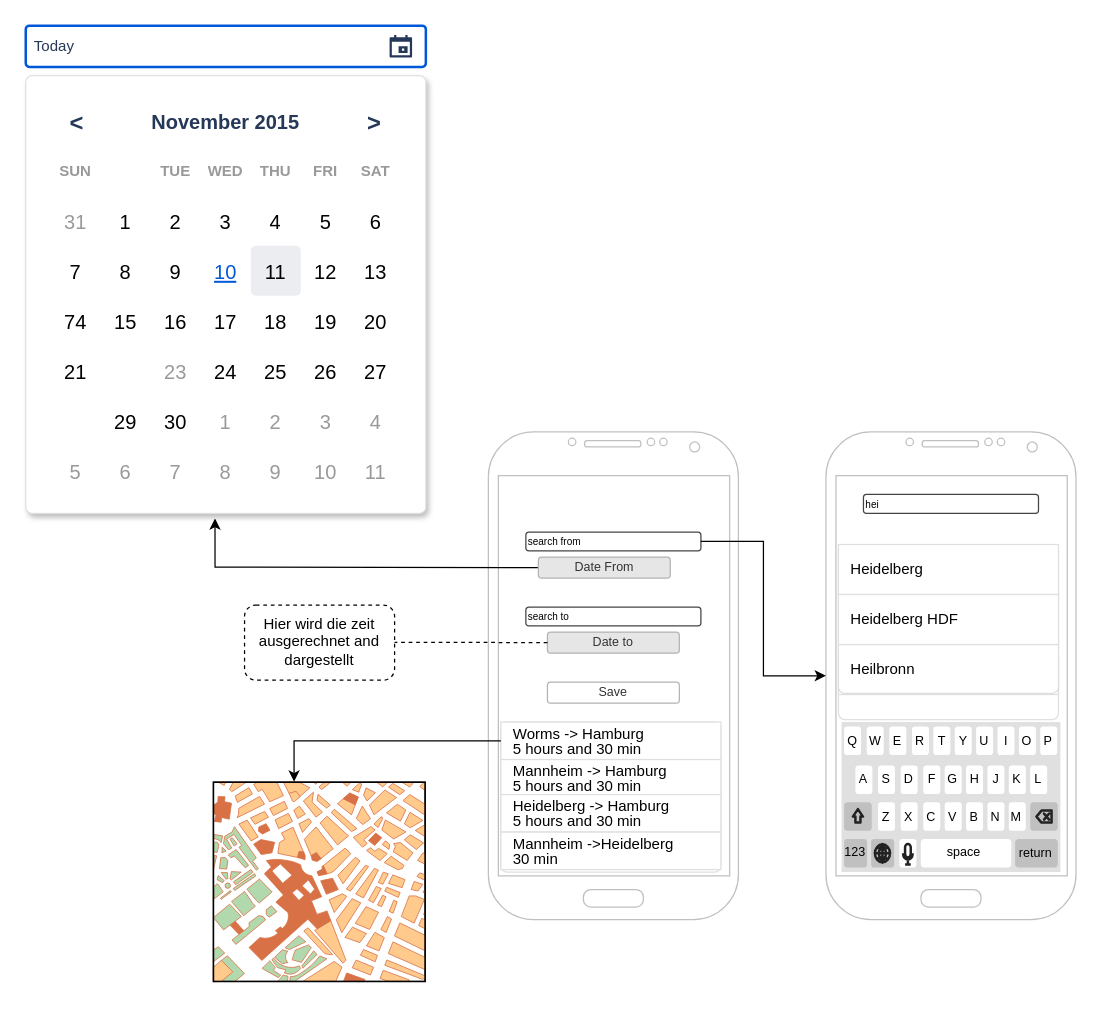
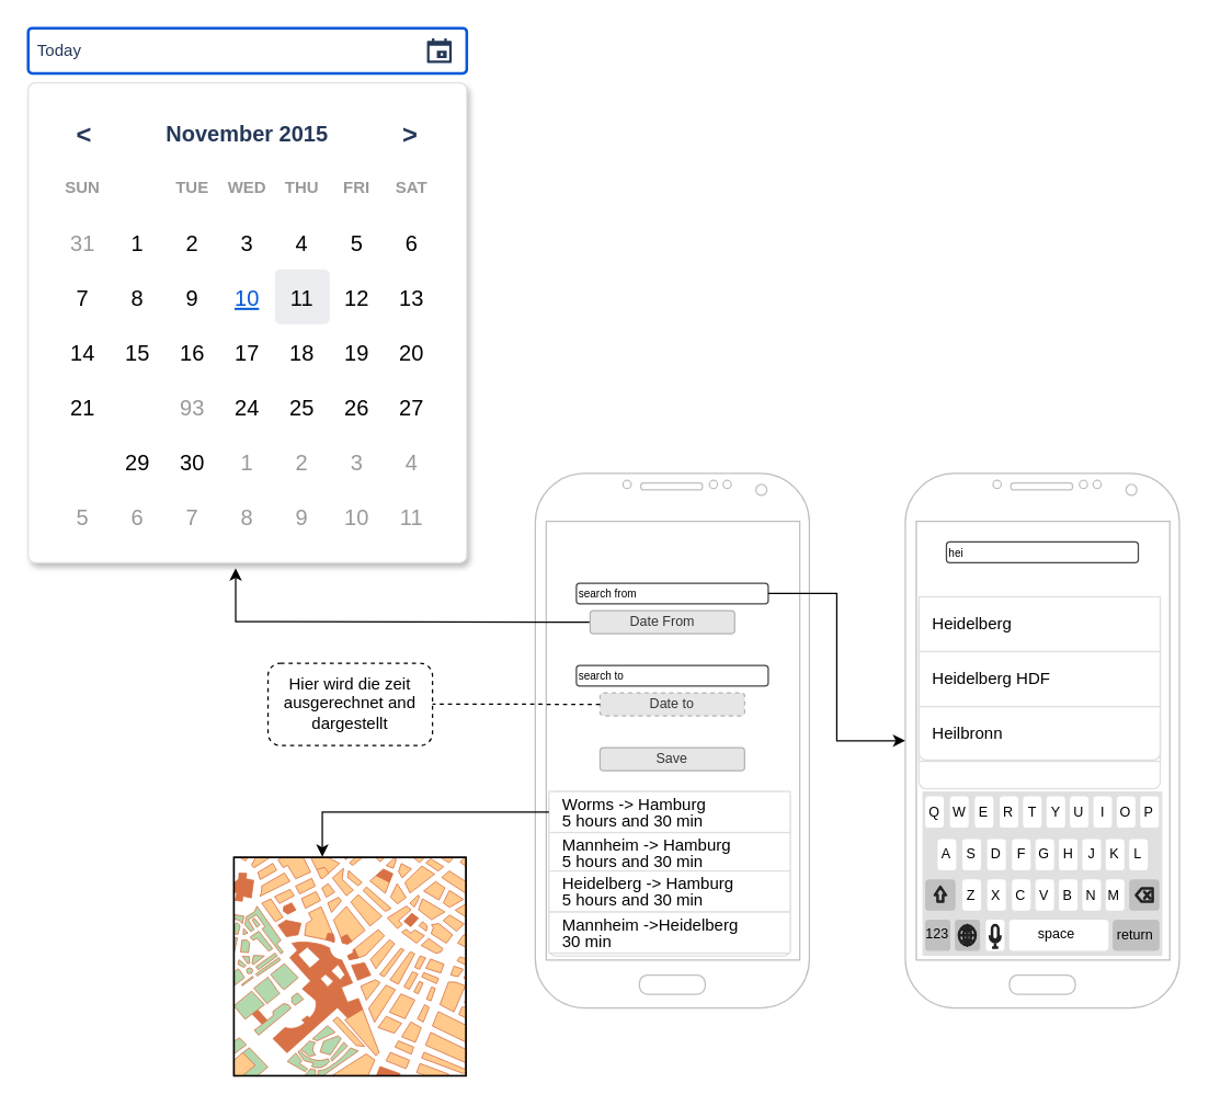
  <mxCell id="0" />
  <mxCell id="1" parent="0" />
  <mxCell id="2" value="" style="rounded=0;whiteSpace=wrap;html=1;" parent="1" vertex="1"><mxGeometry x="395" y="375" width="190" height="330" as="geometry" /></mxCell>
  <mxCell id="3" value="" style="verticalLabelPosition=bottom;verticalAlign=top;html=1;shadow=0;dashed=0;strokeWidth=1;shape=mxgraph.android.phone2;strokeColor=#c0c0c0;" parent="1" vertex="1"><mxGeometry x="390" y="345" width="200" height="390" as="geometry" /></mxCell>
  <mxCell id="4" value="" style="rounded=0;whiteSpace=wrap;html=1;" parent="1" vertex="1"><mxGeometry x="665" y="375" width="190" height="330" as="geometry" /></mxCell>
  <mxCell id="5" value="" style="verticalLabelPosition=bottom;verticalAlign=top;html=1;shadow=0;dashed=0;strokeWidth=1;shape=mxgraph.android.phone2;strokeColor=#c0c0c0;" parent="1" vertex="1"><mxGeometry x="660" y="345" width="200" height="390" as="geometry" /></mxCell>
  <mxCell id="6" value="search from" style="strokeWidth=1;html=1;shadow=0;dashed=0;shape=mxgraph.ios.iTextInput;strokeColor=#444444;buttonText=;fontSize=8;whiteSpace=wrap;align=left;" parent="1" vertex="1"><mxGeometry x="420" y="425" width="140" height="15" as="geometry" /></mxCell>
  <mxCell id="7" value="search to" style="strokeWidth=1;html=1;shadow=0;dashed=0;shape=mxgraph.ios.iTextInput;strokeColor=#444444;buttonText=;fontSize=8;whiteSpace=wrap;align=left;" parent="1" vertex="1"><mxGeometry x="420" y="485" width="140" height="15" as="geometry" /></mxCell>
  <mxCell id="8" value="" style="edgeStyle=orthogonalEdgeStyle;rounded=0;orthogonalLoop=1;jettySize=auto;html=1;" parent="1" source="6" target="5" edge="1"><mxGeometry relative="1" as="geometry" /></mxCell>
  <mxCell id="9" value="" style="html=1;shadow=0;dashed=0;shape=mxgraph.bootstrap.rrect;rSize=5;strokeColor=#DFDFDF;html=1;whiteSpace=wrap;fillColor=#FFFFFF;fontColor=#000000;" parent="1" vertex="1"><mxGeometry x="400" y="577" width="176.0" height="120" as="geometry" /></mxCell>
  <mxCell id="10" value="&lt;p style=&quot;line-height: 100%&quot;&gt;Worms -&amp;gt; Hamburg&amp;nbsp;&lt;br&gt;5 hours and 30 min&lt;/p&gt;" style="strokeColor=inherit;fillColor=inherit;gradientColor=inherit;fontColor=inherit;html=1;shadow=0;dashed=0;perimeter=none;whiteSpace=wrap;resizeWidth=1;align=left;spacing=10;" parent="9" vertex="1"><mxGeometry width="176" height="30" relative="1" as="geometry"><mxPoint as="offset" /></mxGeometry></mxCell>
  <mxCell id="11" value="&lt;p style=&quot;line-height: 100%&quot;&gt;Mannheim -&amp;gt; Hamburg&amp;nbsp;&lt;br&gt;5 hours and 30 min&lt;/p&gt;" style="strokeColor=inherit;fillColor=inherit;gradientColor=inherit;fontColor=inherit;html=1;shadow=0;dashed=0;perimeter=none;whiteSpace=wrap;resizeWidth=1;align=left;spacing=10;" parent="9" vertex="1"><mxGeometry width="176" height="30" relative="1" as="geometry"><mxPoint y="30" as="offset" /></mxGeometry></mxCell>
  <mxCell id="12" value="&lt;p style=&quot;line-height: 100%&quot;&gt;Heidelberg -&amp;gt; Hamburg&amp;nbsp;&lt;br&gt;5 hours and 30 min&lt;/p&gt;" style="strokeColor=inherit;fillColor=inherit;gradientColor=inherit;fontColor=inherit;html=1;shadow=0;dashed=0;perimeter=none;whiteSpace=wrap;resizeWidth=1;align=left;spacing=10;" vertex="1" parent="9"><mxGeometry x="2.274e-13" y="58" width="176" height="30" as="geometry" /></mxCell>
  <mxCell id="13" value="&lt;p style=&quot;line-height: 100%&quot;&gt;Mannheim -&amp;gt;Heidelberg&amp;nbsp;&lt;br&gt;30 min&lt;/p&gt;" style="strokeColor=inherit;fillColor=inherit;gradientColor=inherit;fontColor=inherit;html=1;shadow=0;dashed=0;perimeter=none;whiteSpace=wrap;resizeWidth=1;align=left;spacing=10;" vertex="1" parent="9"><mxGeometry x="2.274e-13" y="88" width="176" height="30" as="geometry" /></mxCell>
  <mxCell id="14" value="hei" style="strokeWidth=1;html=1;shadow=0;dashed=0;shape=mxgraph.ios.iTextInput;strokeColor=#444444;buttonText=;fontSize=8;whiteSpace=wrap;align=left;" parent="1" vertex="1"><mxGeometry x="690" y="395" width="140" height="15" as="geometry" /></mxCell>
  <mxCell id="15" value="" style="html=1;shadow=0;dashed=0;shape=mxgraph.bootstrap.rrect;rSize=5;strokeColor=#DFDFDF;html=1;whiteSpace=wrap;fillColor=#FFFFFF;fontColor=#000000;" parent="1" vertex="1"><mxGeometry x="670" y="435" width="176" height="140" as="geometry" /></mxCell>
  <mxCell id="16" value="Heidelberg" style="strokeColor=inherit;fillColor=inherit;gradientColor=inherit;fontColor=inherit;html=1;shadow=0;dashed=0;perimeter=none;whiteSpace=wrap;resizeWidth=1;align=left;spacing=10;" parent="15" vertex="1"><mxGeometry width="176" height="40" relative="1" as="geometry"><mxPoint as="offset" /></mxGeometry></mxCell>
  <mxCell id="17" value="Heidelberg HDF" style="strokeColor=inherit;fillColor=inherit;gradientColor=inherit;fontColor=inherit;html=1;shadow=0;dashed=0;perimeter=none;whiteSpace=wrap;resizeWidth=1;align=left;spacing=10;" parent="15" vertex="1"><mxGeometry width="176" height="40" relative="1" as="geometry"><mxPoint y="40" as="offset" /></mxGeometry></mxCell>
  <mxCell id="18" value="" style="strokeColor=inherit;fillColor=inherit;gradientColor=inherit;fontColor=inherit;html=1;shadow=0;dashed=0;perimeter=none;whiteSpace=wrap;resizeWidth=1;align=left;spacing=10;" parent="15" vertex="1"><mxGeometry width="176" height="30" relative="1" as="geometry"><mxPoint y="90" as="offset" /></mxGeometry></mxCell>
  <mxCell id="19" value="Heilbronn" style="strokeColor=inherit;fillColor=inherit;gradientColor=inherit;fontColor=inherit;html=1;shadow=0;dashed=0;shape=mxgraph.bootstrap.bottomButton;rSize=5;perimeter=none;whiteSpace=wrap;resizeWidth=1;resizeHeight=0;align=left;spacing=10;" parent="15" vertex="1"><mxGeometry y="1" width="176" height="39" relative="1" as="geometry"><mxPoint y="-60" as="offset" /></mxGeometry></mxCell>
  <mxCell id="20" value="" style="html=1;verticalLabelPosition=bottom;labelBackgroundColor=#ffffff;verticalAlign=top;shadow=0;dashed=0;strokeWidth=2;shape=mxgraph.ios7.misc.keyboard_(letters);" parent="1" vertex="1"><mxGeometry x="672.5" y="577" width="175" height="120" as="geometry" /></mxCell>
- <mxCell id="21" value="Save" style="rounded=1;html=1;shadow=0;dashed=0;whiteSpace=wrap;fontSize=10;fillColor=#ffffff;align=center;strokeColor=#B3B3B3;fontColor=#333333;" parent="1" vertex="1"><mxGeometry x="437.25" y="545" width="105.5" height="16.88" as="geometry" /></mxCell>
+ <mxCell id="21" value="Save" style="rounded=1;html=1;shadow=0;dashed=0;whiteSpace=wrap;fontSize=10;fillColor=#E6E6E6;align=center;strokeColor=#B3B3B3;fontColor=#333333;" parent="1" vertex="1"><mxGeometry x="437.25" y="545" width="105.5" height="16.88" as="geometry" /></mxCell>
  <mxCell id="22" value="Today" style="rounded=1;arcSize=9;fillColor=#ffffff;align=left;spacingLeft=5;strokeColor=#0057D8;html=1;strokeWidth=2;fontColor=#253858;fontSize=12" parent="1" vertex="1"><mxGeometry x="20" y="20" width="320" height="33" as="geometry" /></mxCell>
  <mxCell id="23" value="" style="shape=mxgraph.gmdl.calendar;fillColor=#253858;strokeColor=none" parent="22" vertex="1"><mxGeometry x="1" y="0.5" width="18" height="18" relative="1" as="geometry"><mxPoint x="-29" y="-9" as="offset" /></mxGeometry></mxCell>
  <mxCell id="24" value="" style="shape=mxgraph.mockup.forms.rrect;rSize=5;strokeColor=#DFE1E5;fillColor=#ffffff;shadow=1" parent="1" vertex="1"><mxGeometry x="20" y="60" width="320" height="350" as="geometry" /></mxCell>
  <mxCell id="25" value="November 2015" style="strokeColor=none;fillColor=none;fontColor=#253858;fontSize=16;fontStyle=1" parent="24" vertex="1"><mxGeometry x="60" y="16" width="200" height="40" as="geometry" /></mxCell>
  <mxCell id="26" value="&lt;" style="strokeColor=none;fillColor=none;fontColor=#253858;fontSize=19;fontStyle=1;" parent="24" vertex="1"><mxGeometry x="16" y="16" width="50" height="40" as="geometry" /></mxCell>
  <mxCell id="27" value="&gt;" style="strokeColor=none;fillColor=none;fontColor=#253858;fontSize=19;fontStyle=1;" parent="24" vertex="1"><mxGeometry x="254" y="16" width="50" height="40" as="geometry" /></mxCell>
  <mxCell id="28" value="SUN" style="strokeColor=none;fillColor=none;fontColor=#999999;fontSize=12;fontStyle=1" parent="24" vertex="1"><mxGeometry x="20" y="56" width="40" height="40" as="geometry" /></mxCell>
  <mxCell id="29" value="TUE" style="strokeColor=none;fillColor=none;fontColor=#999999;fontSize=12;fontStyle=1" parent="24" vertex="1"><mxGeometry x="100" y="56" width="40" height="40" as="geometry" /></mxCell>
  <mxCell id="30" value="WED" style="strokeColor=none;fillColor=none;fontColor=#999999;fontSize=12;fontStyle=1" parent="24" vertex="1"><mxGeometry x="140" y="56" width="40" height="40" as="geometry" /></mxCell>
  <mxCell id="31" value="THU" style="strokeColor=none;fillColor=none;fontColor=#999999;fontSize=12;fontStyle=1" parent="24" vertex="1"><mxGeometry x="180" y="56" width="40" height="40" as="geometry" /></mxCell>
  <mxCell id="32" value="FRI" style="strokeColor=none;fillColor=none;fontColor=#999999;fontSize=12;fontStyle=1" parent="24" vertex="1"><mxGeometry x="220" y="56" width="40" height="40" as="geometry" /></mxCell>
  <mxCell id="33" value="SAT" style="strokeColor=none;fillColor=none;fontColor=#999999;fontSize=12;fontStyle=1" parent="24" vertex="1"><mxGeometry x="260" y="56" width="40" height="40" as="geometry" /></mxCell>
  <mxCell id="34" value="31" style="strokeColor=none;fillColor=none;fontColor=#999999;fontSize=16" parent="24" vertex="1"><mxGeometry x="20" y="96" width="40" height="40" as="geometry" /></mxCell>
  <mxCell id="35" value="1" style="strokeColor=none;fillColor=none;fontColor=#000000;fontSize=16" parent="24" vertex="1"><mxGeometry x="60" y="96" width="40" height="40" as="geometry" /></mxCell>
  <mxCell id="36" value="2" style="strokeColor=none;fillColor=none;fontColor=#000000;fontSize=16" parent="24" vertex="1"><mxGeometry x="100" y="96" width="40" height="40" as="geometry" /></mxCell>
  <mxCell id="37" value="3" style="strokeColor=none;fillColor=none;fontColor=#000000;fontSize=16" parent="24" vertex="1"><mxGeometry x="140" y="96" width="40" height="40" as="geometry" /></mxCell>
  <mxCell id="38" value="4" style="strokeColor=none;fillColor=none;fontColor=#000000;fontSize=16" parent="24" vertex="1"><mxGeometry x="180" y="96" width="40" height="40" as="geometry" /></mxCell>
  <mxCell id="39" value="5" style="strokeColor=none;fillColor=none;fontColor=#000000;fontSize=16" parent="24" vertex="1"><mxGeometry x="220" y="96" width="40" height="40" as="geometry" /></mxCell>
  <mxCell id="40" value="6" style="strokeColor=none;fillColor=none;fontColor=#000000;fontSize=16" parent="24" vertex="1"><mxGeometry x="260" y="96" width="40" height="40" as="geometry" /></mxCell>
  <mxCell id="41" value="7" style="strokeColor=none;fillColor=none;fontColor=#000000;fontSize=16" parent="24" vertex="1"><mxGeometry x="20" y="136" width="40" height="40" as="geometry" /></mxCell>
  <mxCell id="42" value="8" style="strokeColor=none;fillColor=none;fontColor=#000000;fontSize=16" parent="24" vertex="1"><mxGeometry x="60" y="136" width="40" height="40" as="geometry" /></mxCell>
  <mxCell id="43" value="9" style="strokeColor=none;fillColor=none;fontColor=#000000;fontSize=16" parent="24" vertex="1"><mxGeometry x="100" y="136" width="40" height="40" as="geometry" /></mxCell>
  <mxCell id="44" value="10" style="strokeColor=none;fillColor=none;fontColor=#0057D8;fontSize=16;fontStyle=4" parent="24" vertex="1"><mxGeometry x="140" y="136" width="40" height="40" as="geometry" /></mxCell>
  <mxCell id="45" value="11" style="strokeColor=none;fillColor=#ECEDF0;fontColor=#000000;fontSize=16;rounded=1;arcSize=10" parent="24" vertex="1"><mxGeometry x="180" y="136" width="40" height="40" as="geometry" /></mxCell>
  <mxCell id="46" value="12" style="strokeColor=none;fillColor=none;fontColor=#000000;fontSize=16" parent="24" vertex="1"><mxGeometry x="220" y="136" width="40" height="40" as="geometry" /></mxCell>
  <mxCell id="47" value="13" style="strokeColor=none;fillColor=none;fontColor=#000000;fontSize=16" parent="24" vertex="1"><mxGeometry x="260" y="136" width="40" height="40" as="geometry" /></mxCell>
- <mxCell id="48" value="74" style="strokeColor=none;fillColor=none;fontColor=#000000;fontSize=16" parent="24" vertex="1"><mxGeometry x="20" y="176" width="40" height="40" as="geometry" /></mxCell>
+ <mxCell id="48" value="14" style="strokeColor=none;fillColor=none;fontColor=#000000;fontSize=16" parent="24" vertex="1"><mxGeometry x="20" y="176" width="40" height="40" as="geometry" /></mxCell>
  <mxCell id="49" value="15" style="strokeColor=none;fillColor=none;fontColor=#000000;fontSize=16" parent="24" vertex="1"><mxGeometry x="60" y="176" width="40" height="40" as="geometry" /></mxCell>
  <mxCell id="50" value="16" style="strokeColor=none;fillColor=none;fontColor=#000000;fontSize=16" parent="24" vertex="1"><mxGeometry x="100" y="176" width="40" height="40" as="geometry" /></mxCell>
  <mxCell id="51" value="17" style="strokeColor=none;fillColor=none;fontColor=#000000;fontSize=16" parent="24" vertex="1"><mxGeometry x="140" y="176" width="40" height="40" as="geometry" /></mxCell>
  <mxCell id="52" value="18" style="strokeColor=none;fillColor=none;fontColor=#000000;fontSize=16" parent="24" vertex="1"><mxGeometry x="180" y="176" width="40" height="40" as="geometry" /></mxCell>
  <mxCell id="53" value="19" style="strokeColor=none;fillColor=none;fontColor=#000000;fontSize=16" parent="24" vertex="1"><mxGeometry x="220" y="176" width="40" height="40" as="geometry" /></mxCell>
  <mxCell id="54" value="20" style="strokeColor=none;fillColor=none;fontColor=#000000;fontSize=16" parent="24" vertex="1"><mxGeometry x="260" y="176" width="40" height="40" as="geometry" /></mxCell>
  <mxCell id="55" value="21" style="strokeColor=none;fillColor=none;fontColor=#000000;fontSize=16" parent="24" vertex="1"><mxGeometry x="20" y="216" width="40" height="40" as="geometry" /></mxCell>
- <mxCell id="56" value="23" style="strokeColor=none;fillColor=none;fontColor=#999999;fontSize=16" parent="24" vertex="1"><mxGeometry x="100" y="216" width="40" height="40" as="geometry" /></mxCell>
+ <mxCell id="56" value="93" style="strokeColor=none;fillColor=none;fontColor=#999999;fontSize=16" parent="24" vertex="1"><mxGeometry x="100" y="216" width="40" height="40" as="geometry" /></mxCell>
  <mxCell id="57" value="24" style="strokeColor=none;fillColor=none;fontColor=#000000;fontSize=16" parent="24" vertex="1"><mxGeometry x="140" y="216" width="40" height="40" as="geometry" /></mxCell>
  <mxCell id="58" value="25" style="strokeColor=none;fillColor=none;fontColor=#000000;fontSize=16" parent="24" vertex="1"><mxGeometry x="180" y="216" width="40" height="40" as="geometry" /></mxCell>
  <mxCell id="59" value="26" style="strokeColor=none;fillColor=none;fontColor=#000000;fontSize=16" parent="24" vertex="1"><mxGeometry x="220" y="216" width="40" height="40" as="geometry" /></mxCell>
  <mxCell id="60" value="27" style="strokeColor=none;fillColor=none;fontColor=#000000;fontSize=16" parent="24" vertex="1"><mxGeometry x="260" y="216" width="40" height="40" as="geometry" /></mxCell>
  <mxCell id="61" value="29" style="strokeColor=none;fillColor=none;fontColor=#000000;fontSize=16" parent="24" vertex="1"><mxGeometry x="60" y="256" width="40" height="40" as="geometry" /></mxCell>
  <mxCell id="62" value="30" style="strokeColor=none;fillColor=none;fontColor=#000000;fontSize=16" parent="24" vertex="1"><mxGeometry x="100" y="256" width="40" height="40" as="geometry" /></mxCell>
  <mxCell id="63" value="1" style="strokeColor=none;fillColor=none;fontColor=#999999;fontSize=16" parent="24" vertex="1"><mxGeometry x="140" y="256" width="40" height="40" as="geometry" /></mxCell>
  <mxCell id="64" value="2" style="strokeColor=none;fillColor=none;fontColor=#999999;fontSize=16" parent="24" vertex="1"><mxGeometry x="180" y="256" width="40" height="40" as="geometry" /></mxCell>
  <mxCell id="65" value="3" style="strokeColor=none;fillColor=none;fontColor=#999999;fontSize=16" parent="24" vertex="1"><mxGeometry x="220" y="256" width="40" height="40" as="geometry" /></mxCell>
  <mxCell id="66" value="4" style="strokeColor=none;fillColor=none;fontColor=#999999;fontSize=16" parent="24" vertex="1"><mxGeometry x="260" y="256" width="40" height="40" as="geometry" /></mxCell>
  <mxCell id="67" value="5" style="strokeColor=none;fillColor=none;fontColor=#999999;fontSize=16" parent="24" vertex="1"><mxGeometry x="20" y="296" width="40" height="40" as="geometry" /></mxCell>
  <mxCell id="68" value="6" style="strokeColor=none;fillColor=none;fontColor=#999999;fontSize=16" parent="24" vertex="1"><mxGeometry x="60" y="296" width="40" height="40" as="geometry" /></mxCell>
  <mxCell id="69" value="7" style="strokeColor=none;fillColor=none;fontColor=#999999;fontSize=16" parent="24" vertex="1"><mxGeometry x="100" y="296" width="40" height="40" as="geometry" /></mxCell>
  <mxCell id="70" value="8" style="strokeColor=none;fillColor=none;fontColor=#999999;fontSize=16" parent="24" vertex="1"><mxGeometry x="140" y="296" width="40" height="40" as="geometry" /></mxCell>
  <mxCell id="71" value="9" style="strokeColor=none;fillColor=none;fontColor=#999999;fontSize=16" parent="24" vertex="1"><mxGeometry x="180" y="296" width="40" height="40" as="geometry" /></mxCell>
  <mxCell id="72" value="10" style="strokeColor=none;fillColor=none;fontColor=#999999;fontSize=16" parent="24" vertex="1"><mxGeometry x="220" y="296" width="40" height="40" as="geometry" /></mxCell>
  <mxCell id="73" value="11" style="strokeColor=none;fillColor=none;fontColor=#999999;fontSize=16" parent="24" vertex="1"><mxGeometry x="260" y="296" width="40" height="40" as="geometry" /></mxCell>
  <mxCell id="74" value="" style="edgeStyle=orthogonalEdgeStyle;rounded=0;orthogonalLoop=1;jettySize=auto;html=1;exitX=0.473;exitY=1.012;exitDx=0;exitDy=0;exitPerimeter=0;entryX=0;entryY=0.5;entryDx=0;entryDy=0;endArrow=none;endFill=0;startArrow=classic;startFill=1;" parent="1" source="24" target="75" edge="1"><mxGeometry relative="1" as="geometry"><mxPoint x="570" y="442.529" as="sourcePoint" /><mxPoint x="670" y="550.059" as="targetPoint" /><Array as="points"><mxPoint x="171" y="453" /><mxPoint x="171" y="453" /></Array></mxGeometry></mxCell>
  <mxCell id="75" value="Date&amp;nbsp;From" style="rounded=1;html=1;shadow=0;dashed=0;whiteSpace=wrap;fontSize=10;fillColor=#E6E6E6;align=center;strokeColor=#B3B3B3;fontColor=#333333;" parent="1" vertex="1"><mxGeometry x="430" y="445" width="105.5" height="16.88" as="geometry" /></mxCell>
- <mxCell id="76" value="Date to" style="rounded=1;html=1;shadow=0;dashed=0;whiteSpace=wrap;fontSize=10;fillColor=#E6E6E6;align=center;strokeColor=#B3B3B3;fontColor=#333333;" parent="1" vertex="1"><mxGeometry x="437.25" y="505" width="105.5" height="16.88" as="geometry" /></mxCell>
+ <mxCell id="76" value="Date to" style="rounded=1;html=1;shadow=0;dashed=1;whiteSpace=wrap;fontSize=10;fillColor=#E6E6E6;align=center;strokeColor=#B3B3B3;fontColor=#333333;" parent="1" vertex="1"><mxGeometry x="437.25" y="505" width="105.5" height="16.88" as="geometry" /></mxCell>
  <mxCell id="77" value="" style="verticalLabelPosition=bottom;shadow=0;dashed=0;align=center;html=1;verticalAlign=top;strokeWidth=1;shape=mxgraph.mockup.misc.map;fillColor=#BABABA;gradientColor=none;" parent="1" vertex="1"><mxGeometry x="170" y="625" width="170" height="160" as="geometry" /></mxCell>
  <mxCell id="78" value="" style="edgeStyle=orthogonalEdgeStyle;rounded=0;orthogonalLoop=1;jettySize=auto;html=1;exitX=0.38;exitY=-0.002;exitDx=0;exitDy=0;exitPerimeter=0;endArrow=none;endFill=0;startArrow=classic;startFill=1;" parent="1" source="77" edge="1"><mxGeometry relative="1" as="geometry"><mxPoint x="270.01" y="267.7" as="sourcePoint" /><mxPoint x="400" y="592" as="targetPoint" /><Array as="points"><mxPoint x="235" y="592" /></Array></mxGeometry></mxCell>
  <mxCell id="79" value="Hier wird die zeit ausgerechnet and dargestellt" style="rounded=1;whiteSpace=wrap;html=1;dashed=1;" vertex="1" parent="1"><mxGeometry x="195" y="483.44" width="120" height="60" as="geometry" /></mxCell>
  <mxCell id="80" value="" style="endArrow=none;html=1;entryX=1;entryY=0.5;entryDx=0;entryDy=0;exitX=0;exitY=0.5;exitDx=0;exitDy=0;dashed=1;endFill=0;" edge="1" parent="1" source="76"><mxGeometry width="50" height="50" relative="1" as="geometry"><mxPoint x="392.25" y="513.24" as="sourcePoint" /><mxPoint x="315" y="513.24" as="targetPoint" /></mxGeometry></mxCell>
  <mxCell id="81" value="" style="shape=image;html=1;verticalAlign=top;verticalLabelPosition=bottom;labelBackgroundColor=#ffffff;imageAspect=0;aspect=fixed;image=https://cdn1.iconfinder.com/data/icons/maps-and-navigation-free/32/Maps_Maps_Navigation_Route_Pin_Location-20-128.png;dashed=1;" vertex="1" parent="1"><mxGeometry x="210" y="665" width="60" height="60" as="geometry" /></mxCell>
